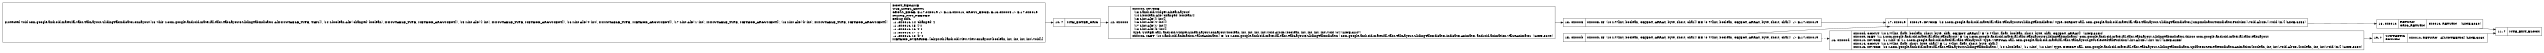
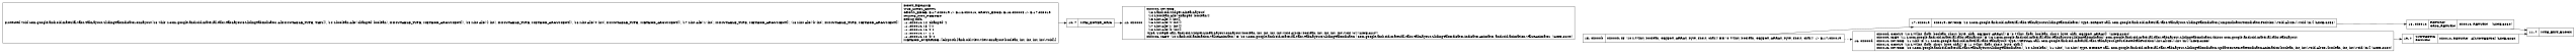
  digraph {
    rankdir=LR
    node [shape=record]
    n1 [label="{10\:\ ?|MTH_ENTER_ORIG\l}"]
    n2 [label="{12\:\ 0x0000|0x0000: INVOKE  \l  (r3 I:android.widget.LinearLayout)\l  (r4 I:boolean A[D('changed' boolean)])\l  (r5 I:int A[D('l' int)])\l  (r6 I:int A[D('t' int)])\l  (r7 I:int A[D('r' int)])\l  (r8 I:int A[D('b' int)])\l type: SUPER call: android.widget.LinearLayout.onLayout(boolean, int, int, int, int):void A[MD:(boolean, int, int, int, int):void (c)] (LINE:3247)\l0x0003: IGET  (r0 I:android.animation.ValueAnimator) = (r3 I:com.google.android.material.tabs.TabLayout$SlidingTabIndicator) com.google.android.material.tabs.TabLayout.SlidingTabIndicator.indicatorAnimator android.animation.ValueAnimator  (LINE:3249)\l}"]
-   n3 [label="{13\:\ 0x0005|0x0005: IF  (r0 I:??[int, boolean, OBJECT, ARRAY, byte, short, char]) == (0 ??[int, boolean, OBJECT, ARRAY, byte, short, char])  \-\> B:17:0x0019 \l}"]
    n4 [label="{17\:\ 0x0019|0x0019: INVOKE  (r3 I:com.google.android.material.tabs.TabLayout$SlidingTabIndicator) type: DIRECT call: com.google.android.material.tabs.TabLayout.SlidingTabIndicator.jumpIndicatorToIndicatorPosition():void A[MD:():void (m)] (LINE:3258)\l}"]
    n5 [label="{18\:\ 0x001c|RETURN\lORIG_RETURN\l|0x001c: RETURN    (LINE:3260)\l}"]
    n6 [label="{15\:\ 0x000b|0x000b: IF  (r0 I:??[int, boolean, OBJECT, ARRAY, byte, short, char]) == (0 ??[int, boolean, OBJECT, ARRAY, byte, short, char])  \-\> B:17:0x0019 \l}"]
    n7 [label="{16\:\ 0x000d|0x000d: CONST  (r0 I:??[int, float, boolean, short, byte, char, OBJECT, ARRAY]) = (0 ??[int, float, boolean, short, byte, char, OBJECT, ARRAY])  (LINE:3254)\l0x000e: IGET  (r1 I:com.google.android.material.tabs.TabLayout) = (r3 I:com.google.android.material.tabs.TabLayout$SlidingTabIndicator) com.google.android.material.tabs.TabLayout.SlidingTabIndicator.this$0 com.google.android.material.tabs.TabLayout \l0x0010: INVOKE  (r1 I:int) = (r1 I:com.google.android.material.tabs.TabLayout) type: VIRTUAL call: com.google.android.material.tabs.TabLayout.getSelectedTabPosition():int A[MD:():int (m)] (LINE:3255)\l0x0014: CONST  (r2 I:??[int, float, short, byte, char]) = (\-1 ??[int, float, short, byte, char]) \l0x0015: INVOKE  (r3 I:com.google.android.material.tabs.TabLayout$SlidingTabIndicator), (r0 I:boolean), (r1 I:int), (r2 I:int) type: DIRECT call: com.google.android.material.tabs.TabLayout.SlidingTabIndicator.updateOrRecreateIndicatorAnimation(boolean, int, int):void A[MD:(boolean, int, int):void (m)] (LINE:3254)\l}"]
    n8 [label="{19\:\ ?|SYNTHETIC\lRETURN\l|0x001c: RETURN   A[SYNTHETIC] (LINE:3260)\l}"]
    n9 [label="{11\:\ ?|MTH_EXIT_BLOCK\l}"]
    n10 [label="{protected void com.google.android.material.tabs.TabLayout.SlidingTabIndicator.onLayout((r3 'this' I:com.google.android.material.tabs.TabLayout$SlidingTabIndicator A[IMMUTABLE_TYPE, THIS]), (r4 I:boolean A[D('changed' boolean), IMMUTABLE_TYPE, METHOD_ARGUMENT]), (r5 I:int A[D('l' int), IMMUTABLE_TYPE, METHOD_ARGUMENT]), (r6 I:int A[D('t' int), IMMUTABLE_TYPE, METHOD_ARGUMENT]), (r7 I:int A[D('r' int), IMMUTABLE_TYPE, METHOD_ARGUMENT]), (r8 I:int A[D('b' int), IMMUTABLE_TYPE, METHOD_ARGUMENT]))  | DONT_RENAME\lUSE_LINES_HINTS\lCROSS_EDGE: B:17:0x0019 \-\> B:18:0x001c, CROSS_EDGE: B:13:0x0005 \-\> B:17:0x0019\lINLINE_NOT_NEEDED\lDebug Info:\l  \-1 \-0x001c: r4 'changed' Z\l  \-1 \-0x001c: r5 'l' I\l  \-1 \-0x001c: r6 't' I\l  \-1 \-0x001c: r7 'r' I\l  \-1 \-0x001c: r8 'b' I\lMETHOD_OVERRIDE: [ClspMth\{android.view.View.onLayout(boolean, int, int, int, int):void\}]\l}"]
    n1 -> n2
-   n2 -> n3
-   n3 -> n4
    n4 -> n5
    n5 -> n9
    n6 -> n4
    n6 -> n7 [style=dashed]
    n7 -> n8
    n8 -> n9
    n10 -> n1
  }
